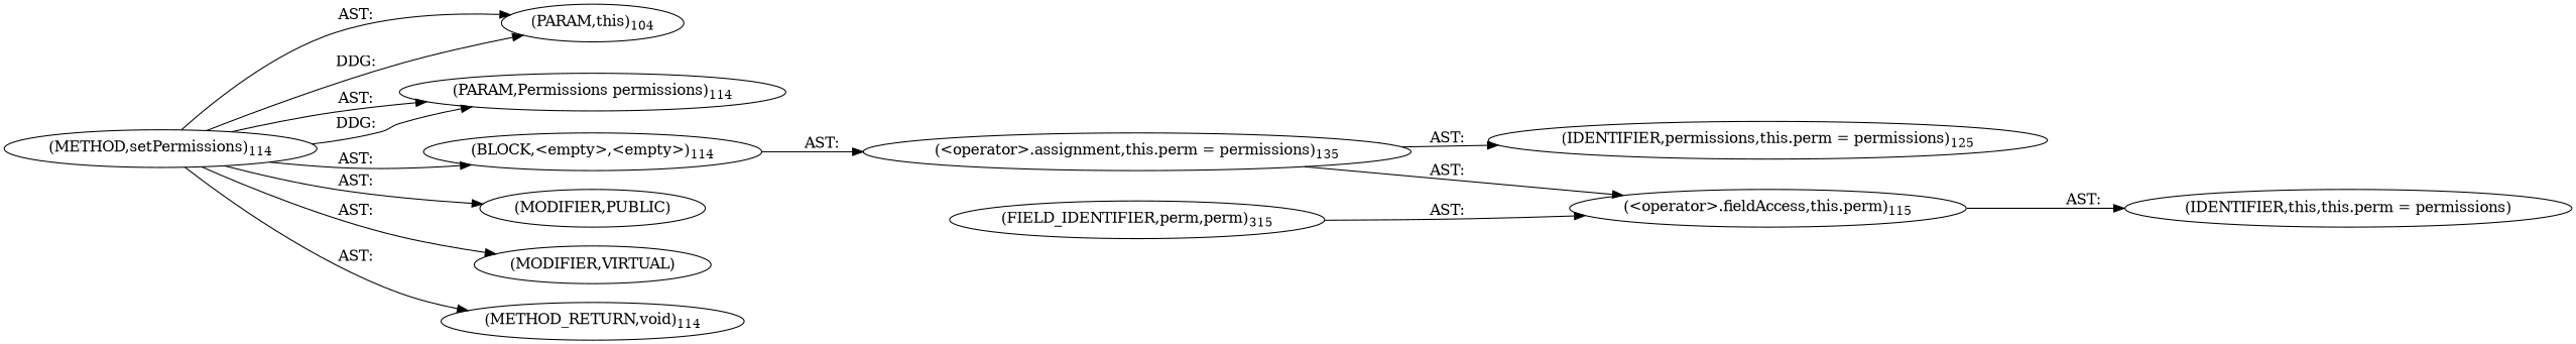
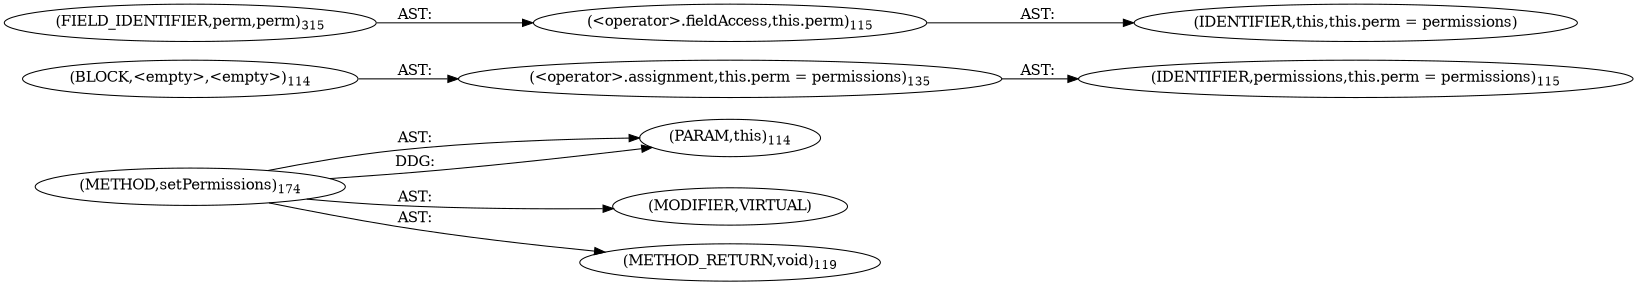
  digraph {
    rankdir=LR
-   n1 [label=<(METHOD,setPermissions)<SUB>114</SUB>>]
-   n2 [label=<(PARAM,this)<SUB>104</SUB>>]
-   n3 [label=<(PARAM,Permissions permissions)<SUB>114</SUB>>]
+   n1 [label=<(METHOD,setPermissions)<SUB>174</SUB>>]
+   n2 [label=<(PARAM,this)<SUB>114</SUB>>]
    n4 [label=<(BLOCK,&lt;empty&gt;,&lt;empty&gt;)<SUB>114</SUB>>]
-   n5 [label=<(MODIFIER,PUBLIC)>]
    n6 [label=<(MODIFIER,VIRTUAL)>]
-   n7 [label=<(METHOD_RETURN,void)<SUB>114</SUB>>]
+   n7 [label=<(METHOD_RETURN,void)<SUB>119</SUB>>]
    n8 [label=<(&lt;operator&gt;.assignment,this.perm = permissions)<SUB>135</SUB>>]
    n9 [label=<(&lt;operator&gt;.fieldAccess,this.perm)<SUB>115</SUB>>]
-   n10 [label=<(IDENTIFIER,permissions,this.perm = permissions)<SUB>125</SUB>>]
+   n10 [label=<(IDENTIFIER,permissions,this.perm = permissions)<SUB>115</SUB>>]
    n11 [label=<(IDENTIFIER,this,this.perm = permissions)>]
    n12 [label=<(FIELD_IDENTIFIER,perm,perm)<SUB>315</SUB>>]
    n1 -> n2 [label="AST: "]
    n1 -> n2 [label="DDG: "]
-   n1 -> n3 [label="AST: "]
-   n1 -> n3 [label="DDG: "]
-   n1 -> n4 [label="AST: "]
-   n1 -> n5 [label="AST: "]
    n1 -> n6 [label="AST: "]
    n1 -> n7 [label="AST: "]
    n4 -> n8 [label="AST: "]
-   n8 -> n9 [label="AST: "]
    n8 -> n10 [label="AST: "]
    n9 -> n11 [label="AST: "]
    n12 -> n9 [label="AST: "]
  }
